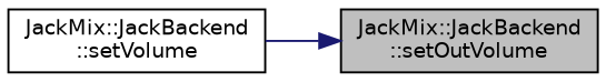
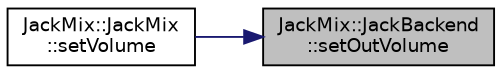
  digraph {
    rankdir=RL
    node [color=black fontname=Helvetica fontsize=10 shape=record style=filled]
    n1 [fillcolor=grey75 fontcolor=black height=0.2 label="JackMix::JackBackend\l::setOutVolume" width=0.4]
-   n2 [fillcolor=white height=0.2 label="JackMix::JackBackend\l::setVolume" width=0.4]
+   n2 [fillcolor=white height=0.2 label="JackMix::JackMix\l::setVolume" width=0.4]
    n1 -> n2 [color=midnightblue dir=back fontname=Helvetica fontsize=10 labelfontname=Helvetica labelfontsize=10 style=solid]
  }
